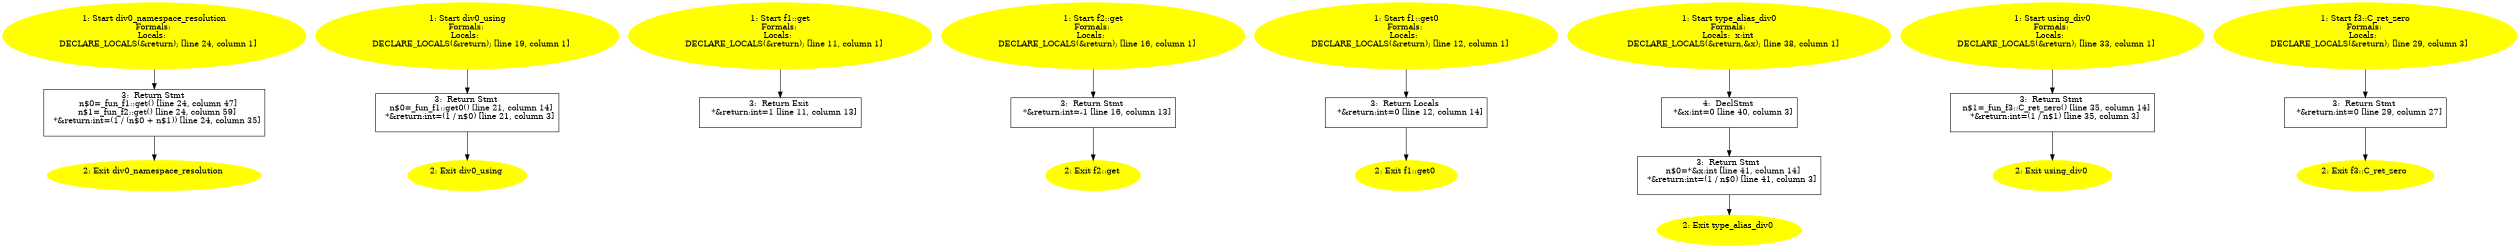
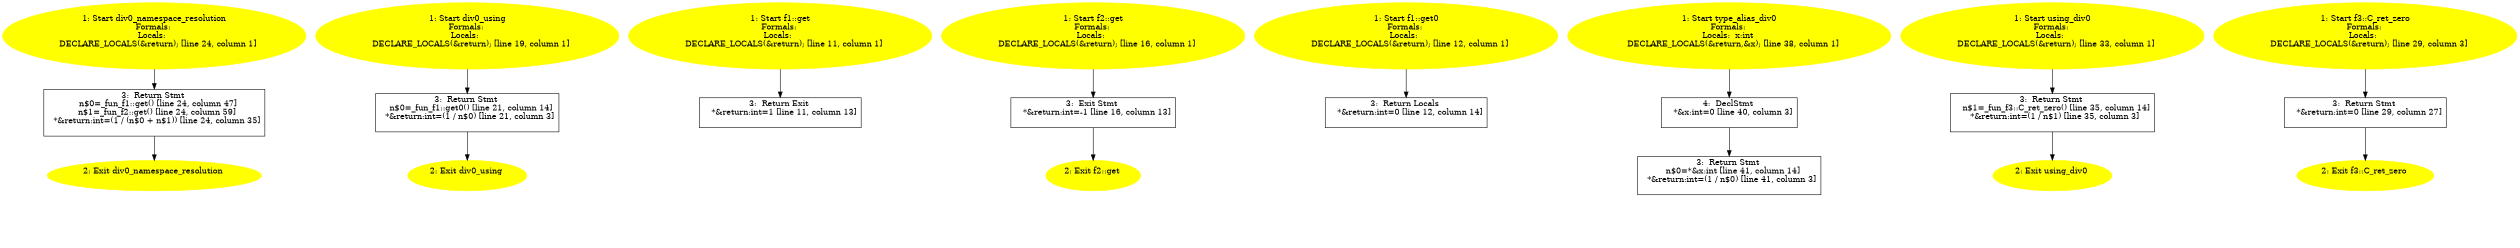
  digraph {
    node [color=yellow style=filled]
    n1 [label="1: Start div0_namespace_resolution\nFormals: \nLocals:  \n   DECLARE_LOCALS(&return); [line 24, column 1]\n "]
    n2 [label="3:  Return Stmt \n   n$0=_fun_f1::get() [line 24, column 47]\n  n$1=_fun_f2::get() [line 24, column 59]\n  *&return:int=(1 / (n$0 + n$1)) [line 24, column 35]\n " shape=box color="" style=""]
    n3 [label="2: Exit div0_namespace_resolution \n  "]
    n4 [label="1: Start div0_using\nFormals: \nLocals:  \n   DECLARE_LOCALS(&return); [line 19, column 1]\n "]
    n5 [label="3:  Return Stmt \n   n$0=_fun_f1::get0() [line 21, column 14]\n  *&return:int=(1 / n$0) [line 21, column 3]\n " shape=box color="" style=""]
    n6 [label="2: Exit div0_using \n  "]
    n7 [label="1: Start f1::get\nFormals: \nLocals:  \n   DECLARE_LOCALS(&return); [line 11, column 1]\n "]
    n8 [label="3:  Return Exit \n   *&return:int=1 [line 11, column 13]\n " shape=box color="" style=""]
    n9 [label="1: Start f2::get\nFormals: \nLocals:  \n   DECLARE_LOCALS(&return); [line 16, column 1]\n "]
-   n10 [label="3:  Return Stmt \n   *&return:int=-1 [line 16, column 13]\n " shape=box color="" style=""]
+   n10 [label="3:  Exit Stmt \n   *&return:int=-1 [line 16, column 13]\n " shape=box color="" style=""]
    n11 [label="2: Exit f2::get \n  "]
    n12 [label="1: Start f1::get0\nFormals: \nLocals:  \n   DECLARE_LOCALS(&return); [line 12, column 1]\n "]
    n13 [label="3:  Return Locals \n   *&return:int=0 [line 12, column 14]\n " shape=box color="" style=""]
-   n14 [label="2: Exit f1::get0 \n  "]
    n15 [label="1: Start type_alias_div0\nFormals: \nLocals:  x:int \n   DECLARE_LOCALS(&return,&x); [line 38, column 1]\n "]
    n16 [label="4:  DeclStmt \n   *&x:int=0 [line 40, column 3]\n " shape=box color="" style=""]
    n17 [label="3:  Return Stmt \n   n$0=*&x:int [line 41, column 14]\n  *&return:int=(1 / n$0) [line 41, column 3]\n " shape=box color="" style=""]
-   n18 [label="2: Exit type_alias_div0 \n  "]
    n19 [label="1: Start using_div0\nFormals: \nLocals:  \n   DECLARE_LOCALS(&return); [line 33, column 1]\n "]
    n20 [label="3:  Return Stmt \n   n$1=_fun_f3::C_ret_zero() [line 35, column 14]\n  *&return:int=(1 / n$1) [line 35, column 3]\n " shape=box color="" style=""]
    n21 [label="2: Exit using_div0 \n  "]
    n22 [label="1: Start f3::C_ret_zero\nFormals: \nLocals:  \n   DECLARE_LOCALS(&return); [line 29, column 3]\n "]
    n23 [label="3:  Return Stmt \n   *&return:int=0 [line 29, column 27]\n " shape=box color="" style=""]
    n24 [label="2: Exit f3::C_ret_zero \n  "]
    n1 -> n2
    n2 -> n3
    n4 -> n5
    n5 -> n6
    n7 -> n8
    n9 -> n10
    n10 -> n11
    n12 -> n13
-   n13 -> n14
    n15 -> n16
    n16 -> n17
-   n17 -> n18
    n19 -> n20
    n20 -> n21
    n22 -> n23
    n23 -> n24
  }
